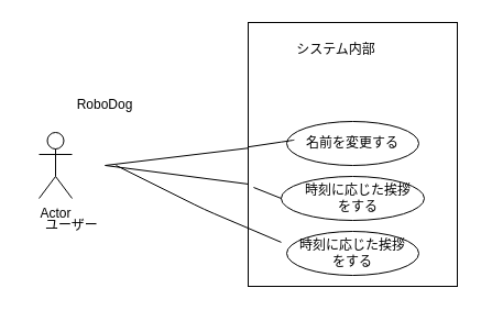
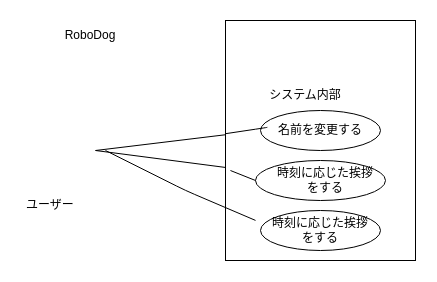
  <mxCell id="0" />
  <mxCell id="1" parent="0" />
- <mxCell id="2" value="Actor" style="shape=umlActor;verticalLabelPosition=bottom;verticalAlign=top;html=1;outlineConnect=0;" parent="1" vertex="1"><mxGeometry x="35" y="120" width="30" height="60" as="geometry" /></mxCell>
  <mxCell id="3" value="" style="endArrow=none;html=1;entryX=0;entryY=0.5;entryDx=0;entryDy=0;" parent="1" target="7" edge="1"><mxGeometry width="50" height="50" relative="1" as="geometry"><mxPoint x="95" y="150" as="sourcePoint" /><mxPoint x="145" y="100" as="targetPoint" /></mxGeometry></mxCell>
  <mxCell id="4" value="" style="endArrow=none;html=1;" parent="1" target="10" edge="1"><mxGeometry width="50" height="50" relative="1" as="geometry"><mxPoint x="95" y="150" as="sourcePoint" /><mxPoint x="145" y="200" as="targetPoint" /></mxGeometry></mxCell>
  <mxCell id="5" value="" style="rounded=0;whiteSpace=wrap;html=1;" parent="1" vertex="1"><mxGeometry x="225" y="20" width="190" height="240" as="geometry" /></mxCell>
- <mxCell id="6" value="システム内部" style="text;html=1;align=center;verticalAlign=middle;whiteSpace=wrap;rounded=0;" parent="1" vertex="1"><mxGeometry x="265" y="30" width="80" height="30" as="geometry" /></mxCell>
+ <mxCell id="6" value="システム内部" style="text;html=1;align=center;verticalAlign=middle;whiteSpace=wrap;rounded=0;" parent="1" vertex="1"><mxGeometry x="265" y="80" width="80" height="30" as="geometry" /></mxCell>
  <mxCell id="7" value="" style="ellipse;whiteSpace=wrap;html=1;" parent="1" vertex="1"><mxGeometry x="260" y="110" width="120" height="40" as="geometry" /></mxCell>
  <mxCell id="8" value="" style="ellipse;whiteSpace=wrap;html=1;" parent="1" vertex="1"><mxGeometry x="255" y="160" width="130" height="40" as="geometry" /></mxCell>
  <mxCell id="9" value="名前を変更する" style="text;html=1;align=center;verticalAlign=middle;whiteSpace=wrap;rounded=0;" parent="1" vertex="1"><mxGeometry x="275" y="120" width="90" height="20" as="geometry" /></mxCell>
  <mxCell id="10" value="時刻に応じた挨拶をする" style="text;html=1;align=center;verticalAlign=middle;whiteSpace=wrap;rounded=0;" parent="1" vertex="1"><mxGeometry x="275" y="160" width="100" height="40" as="geometry" /></mxCell>
- <mxCell id="11" value="ユーザー" style="text;html=1;align=center;verticalAlign=middle;whiteSpace=wrap;rounded=0;" parent="1" vertex="1"><mxGeometry x="35" y="190" width="60" height="30" as="geometry" /></mxCell>
+ <mxCell id="11" value="ユーザー" style="text;html=1;align=center;verticalAlign=middle;whiteSpace=wrap;rounded=0;" parent="1" vertex="1"><mxGeometry x="20" y="190" width="60" height="30" as="geometry" /></mxCell>
  <mxCell id="12" value="" style="endArrow=none;html=1;entryX=0.026;entryY=0.625;entryDx=0;entryDy=0;entryPerimeter=0;exitX=0;exitY=0.5;exitDx=0;exitDy=0;" parent="1" source="8" target="5" edge="1"><mxGeometry width="50" height="50" relative="1" as="geometry"><mxPoint x="325" y="200" as="sourcePoint" /><mxPoint x="375" y="150" as="targetPoint" /></mxGeometry></mxCell>
  <mxCell id="13" value="" style="endArrow=none;html=1;entryX=0.057;entryY=0.34;entryDx=0;entryDy=0;entryPerimeter=0;exitX=0;exitY=0.375;exitDx=0;exitDy=0;exitPerimeter=0;" parent="1" edge="1"><mxGeometry width="50" height="50" relative="1" as="geometry"><mxPoint x="225" y="133.2" as="sourcePoint" /><mxPoint x="266.84" y="126.8" as="targetPoint" /><Array as="points"><mxPoint x="265" y="127.2" /></Array></mxGeometry></mxCell>
- <mxCell id="14" value="RoboDog" style="text;html=1;align=center;verticalAlign=middle;whiteSpace=wrap;rounded=0;" vertex="1" parent="1"><mxGeometry x="65" y="80" width="60" height="30" as="geometry" /></mxCell>
+ <mxCell id="14" value="RoboDog" style="text;html=1;align=center;verticalAlign=middle;whiteSpace=wrap;rounded=0;" vertex="1" parent="1"><mxGeometry x="60" y="20" width="60" height="30" as="geometry" /></mxCell>
  <mxCell id="15" value="" style="endArrow=none;html=1;exitX=0.158;exitY=0.833;exitDx=0;exitDy=0;exitPerimeter=0;" edge="1" parent="1" source="5"><mxGeometry width="50" height="50" relative="1" as="geometry"><mxPoint x="105" y="230" as="sourcePoint" /><mxPoint x="105" y="150" as="targetPoint" /><Array as="points"><mxPoint x="185" y="190" /></Array></mxGeometry></mxCell>
  <mxCell id="16" value="" style="ellipse;whiteSpace=wrap;html=1;" vertex="1" parent="1"><mxGeometry x="260" y="210" width="120" height="40" as="geometry" /></mxCell>
  <mxCell id="17" value="時刻に応じた挨拶をする" style="text;html=1;align=center;verticalAlign=middle;whiteSpace=wrap;rounded=0;" vertex="1" parent="1"><mxGeometry x="270" y="210" width="100" height="40" as="geometry" /></mxCell>
